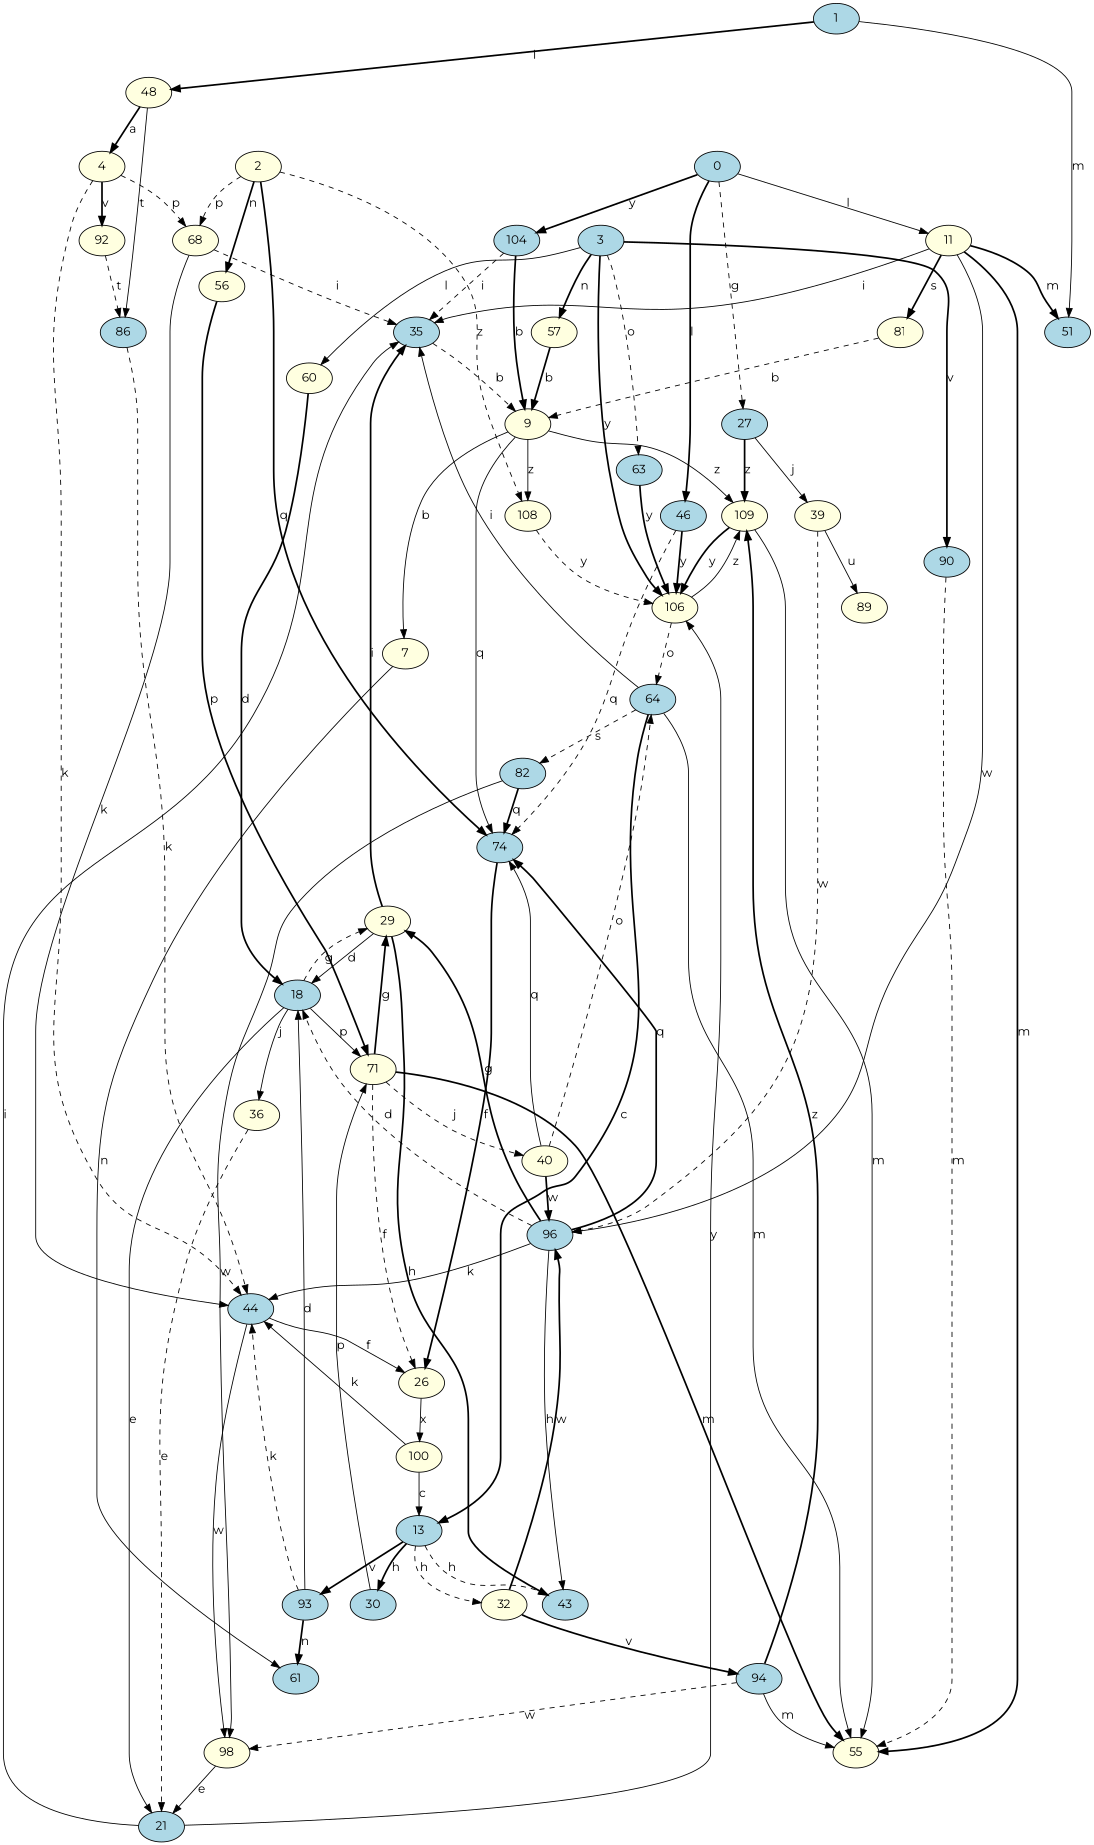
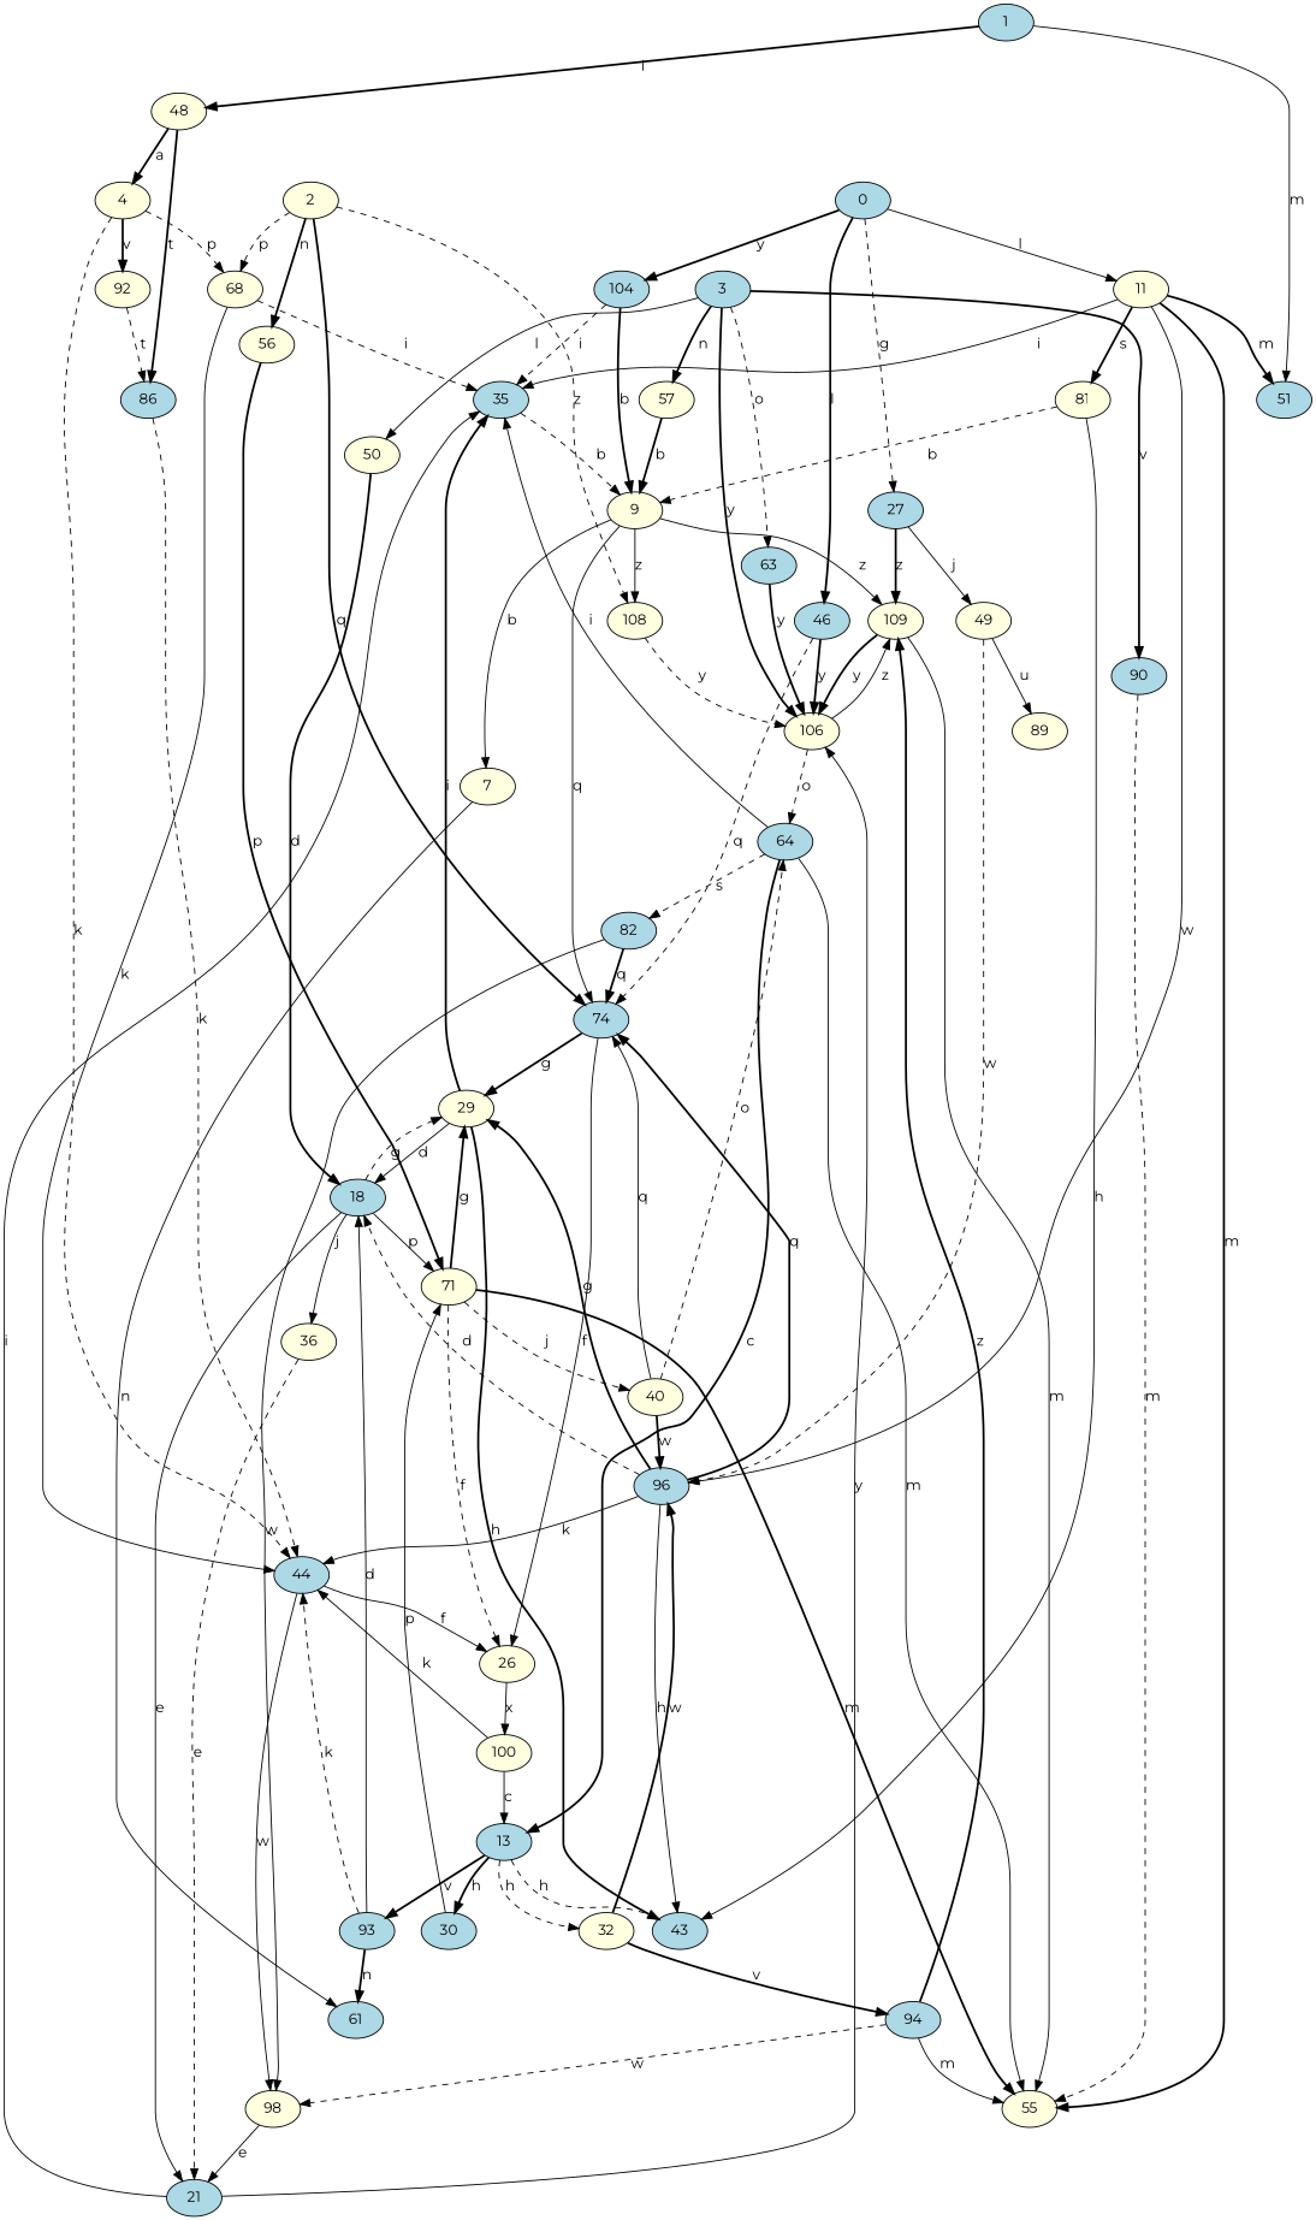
  strict digraph {
    fontname=Montserrat
    node [fillcolor=lightyellow fontname=Montserrat style=filled]
    edge [fontname=Montserrat style=solid]
    0 [fillcolor=lightblue]
    11
    27 [fillcolor=lightblue]
    46 [fillcolor=lightblue]
    104 [fillcolor=lightblue]
    51 [fillcolor=lightblue]
    35 [fillcolor=lightblue]
    55
    81
    96 [fillcolor=lightblue]
    109
-   39
+   39 [label=49]
    74 [fillcolor=lightblue]
    106
    9
    1 [fillcolor=lightblue]
    48
    4
    86 [fillcolor=lightblue]
    2
    56
    68
    108
    71
    44 [fillcolor=lightblue]
    29
    26
    3 [fillcolor=lightblue]
-   50 [label=60]
+   50
    57
    63 [fillcolor=lightblue]
    90 [fillcolor=lightblue]
    18 [fillcolor=lightblue]
    n34 [fillcolor=lightblue label=64]
    92
    98
    61 [fillcolor=lightblue]
    7
    n39 [fillcolor=lightblue label=43]
    13 [fillcolor=lightblue]
    30 [fillcolor=lightblue]
    32
    93 [fillcolor=lightblue]
    94 [fillcolor=lightblue]
    21 [fillcolor=lightblue]
    36
    40
    100
    89
    82 [fillcolor=lightblue]
    0 -> 11 [label=l]
    0 -> 27 [label=g style=dashed]
    0 -> 46 [label=l style=bold]
    0 -> 104 [label=y style=bold]
    11 -> 51 [label=m style=bold]
    11 -> 35 [label=i]
    11 -> 55 [label=m style=bold]
    11 -> 81 [label=s style=bold]
    11 -> 96 [label=w]
    27 -> 109 [label=z style=bold]
    27 -> 39 [label=j]
    46 -> 74 [label=q style=dashed]
    46 -> 106 [label=y style=bold]
    104 -> 35 [label=i style=dashed]
    104 -> 9 [label=b style=bold]
    35 -> 9 [label=b style=dashed]
    81 -> 9 [label=b style=dashed]
+   81 -> n39 [label=h]
    96 -> 74 [label=q style=bold]
    96 -> 44 [label=k]
    96 -> 29 [label=g style=bold]
    96 -> 18 [label=d style=dashed]
    96 -> n39 [label=h]
    109 -> 55 [label=m]
    109 -> 106 [label=y style=bold]
    39 -> 96 [label=w style=dashed]
    39 -> 89 [label=u]
-   74 -> 26 [label=f style=bold]
+   74 -> 29 [label=g style=bold]
+   74 -> 26 [label=f]
    106 -> 109 [label=z]
    106 -> n34 [label=o style=dashed]
    9 -> 109 [label=z]
    9 -> 74 [label=q]
    9 -> 108 [label=z]
    9 -> 7 [label=b]
    1 -> 51 [label=m]
    1 -> 48 [label=l style=bold]
    48 -> 4 [label=a style=bold]
-   48 -> 86 [label=t]
+   48 -> 86 [label=t style=bold]
    4 -> 68 [label=p style=dashed]
    4 -> 44 [label=k style=dashed]
    4 -> 92 [label=v style=bold]
    86 -> 44 [label=k style=dashed]
    2 -> 74 [label=q style=bold]
    2 -> 56 [label=n style=bold]
    2 -> 68 [label=p style=dashed]
    2 -> 108 [label=z style=dashed]
    56 -> 71 [label=p style=bold]
    68 -> 35 [label=i style=dashed]
    68 -> 44 [label=k]
    108 -> 106 [label=y style=dashed]
    71 -> 55 [label=m style=bold]
    71 -> 29 [label=g style=bold]
    71 -> 26 [label=f style=dashed]
    71 -> 40 [label=j style=dashed]
    44 -> 26 [label=f]
    44 -> 98 [label=w]
    29 -> 35 [label=i style=bold]
    29 -> 18 [label=d]
    29 -> n39 [label=h style=bold]
    26 -> 100 [label=x]
    3 -> 106 [label=y style=bold]
    3 -> 50 [label=l]
    3 -> 57 [label=n style=bold]
    3 -> 63 [label=o style=dashed]
    3 -> 90 [label=v style=bold]
    50 -> 18 [label=d style=bold]
    57 -> 9 [label=b style=bold]
    63 -> 106 [label=y style=bold]
    90 -> 55 [label=m style=dashed]
    18 -> 71 [label=p]
    18 -> 29 [label=g style=dashed]
    18 -> 21 [label=e]
    18 -> 36 [label=j]
    n34 -> 35 [label=i]
    n34 -> 55 [label=m]
    n34 -> 13 [label=c style=bold]
    n34 -> 82 [label=s style=dashed]
    92 -> 86 [label=t style=dashed]
    98 -> 21 [label=e]
    7 -> 61 [label=n]
    13 -> n39 [label=h style=dashed]
    13 -> 30 [label=h style=bold]
    13 -> 32 [label=h style=dashed]
    13 -> 93 [label=v style=bold]
    30 -> 71 [label=p]
    32 -> 96 [label=w style=bold]
    32 -> 94 [label=v style=bold]
    93 -> 44 [label=k style=dashed]
    93 -> 18 [label=d]
    93 -> 61 [label=n style=bold]
    94 -> 55 [label=m]
    94 -> 109 [label=z style=bold]
    94 -> 98 [label=w style=dashed]
    21 -> 35 [label=i]
    21 -> 106 [label=y]
    36 -> 21 [label=e style=dashed]
    40 -> 96 [label=w style=bold]
    40 -> 74 [label=q]
    40 -> n34 [label=o style=dashed]
    100 -> 44 [label=k]
    100 -> 13 [label=c]
    82 -> 74 [label=q style=bold]
    82 -> 98 [label=w]
  }
